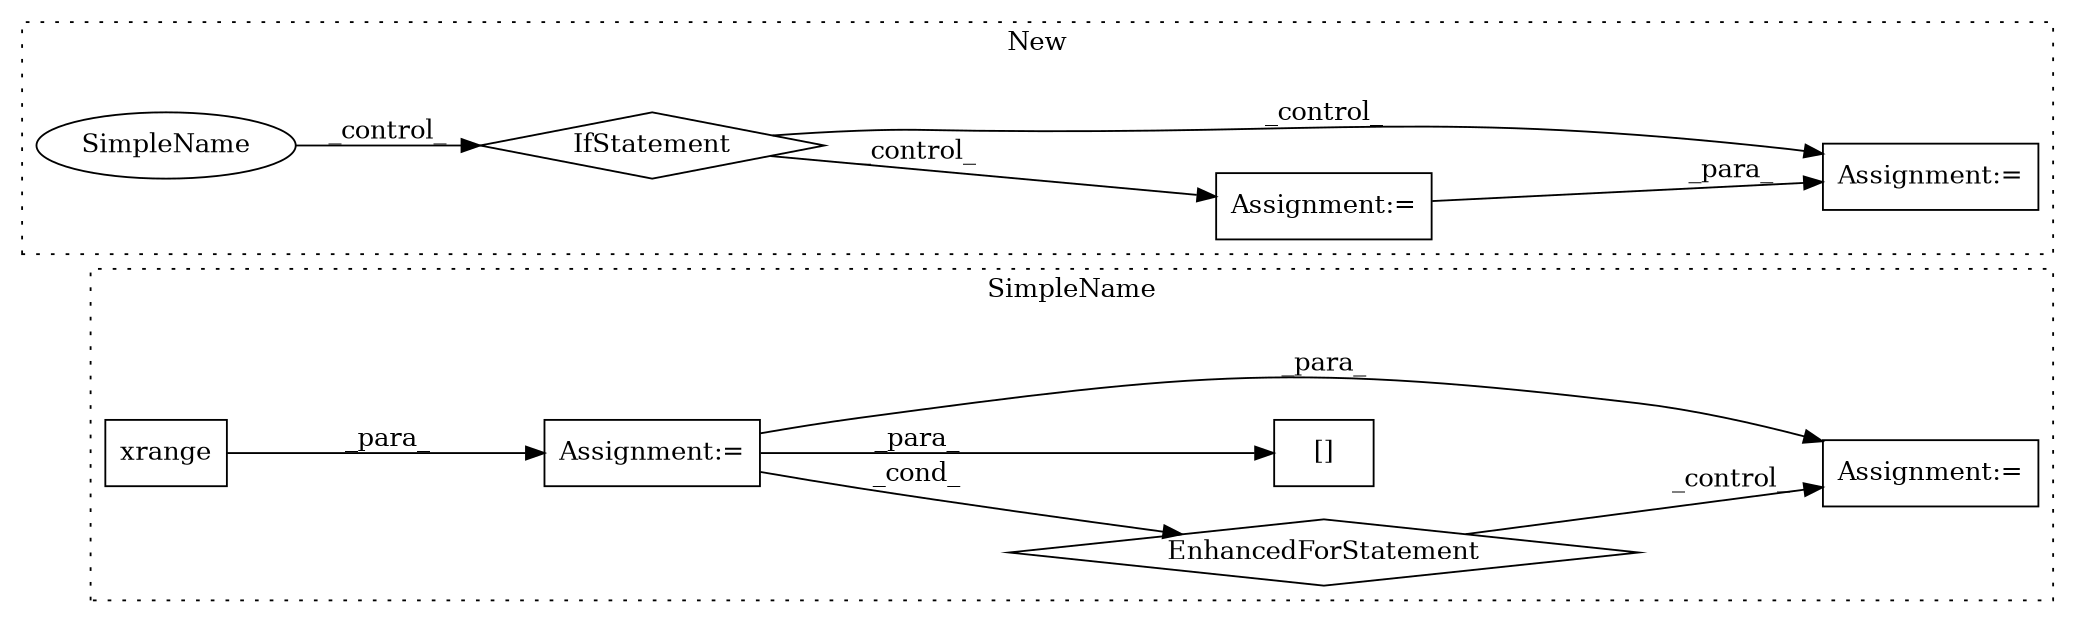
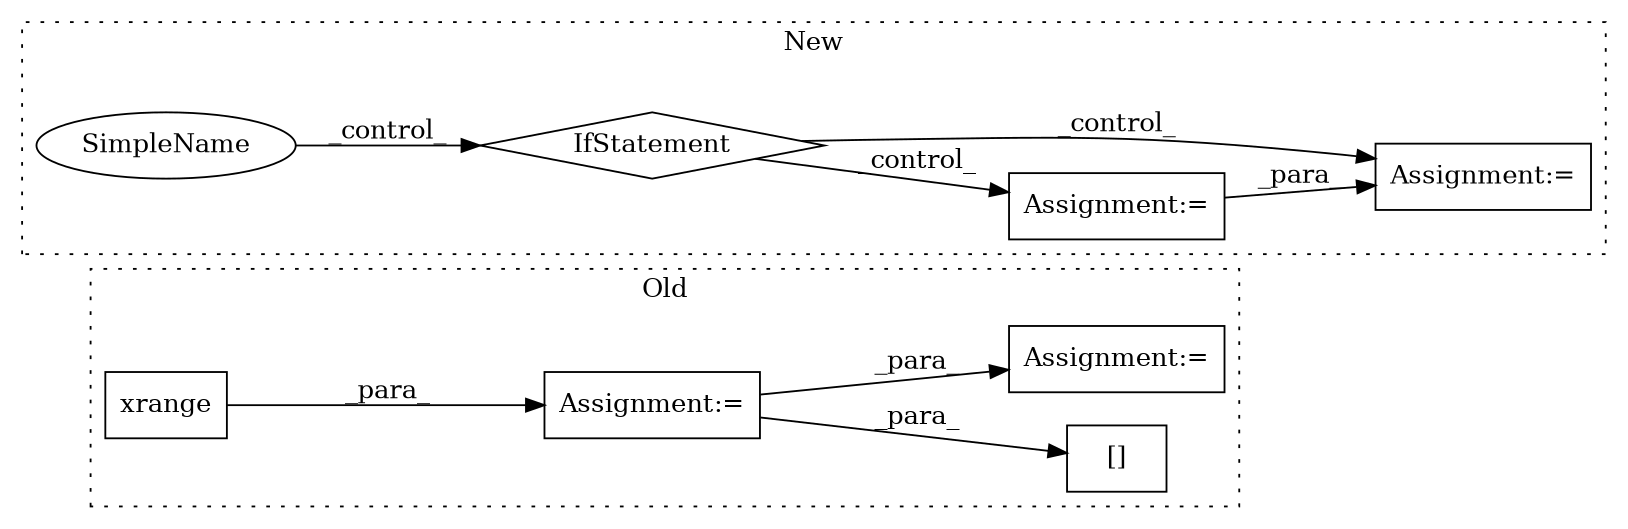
  digraph {
    rankdir=LR
    node [a=7 l="61,2" s="5064,5146" shape=box]
    n1 [a=32 l="7,1" label=xrange s="5133,5145"]
    n2 [label="Assignment:="]
-   n3 [a=70 label=EnhancedForStatement shape=diamond]
    n4 [a=2 l="6,1" label="[]" s="5202,5209"]
    n5 [l=1 label="Assignment:=" s=5163]
    n6 [a=25 l="4,2" label=IfStatement s="4705,4724" shape=diamond]
    n7 [l=1 label="Assignment:=" s=4818]
    n8 [a=42 label=SimpleName shape=ellipse l="" s=""]
    n9 [l="80,2" label="Assignment:=" s="4940,5054"]
    subgraph cluster_1 {
-     label=SimpleName
+     label=Old
      style=dotted
      n1
      n2
-     n3
      n4
      n5
    }
    subgraph cluster_2 {
      label=New
      style=dotted
      n6
      n7
      n8
      n9
    }
    n1 -> n2 [label=_para_]
-   n2 -> n3 [label=_cond_]
    n2 -> n4 [label=_para_]
    n2 -> n5 [label=_para_]
-   n3 -> n5 [label=_control_]
    n6 -> n7 [label=_control_]
    n6 -> n9 [label=_control_]
    n7 -> n9 [label=_para_]
    n8 -> n6 [label=_control_]
  }
